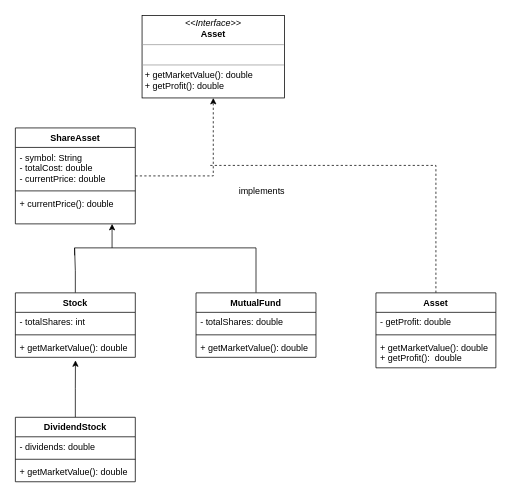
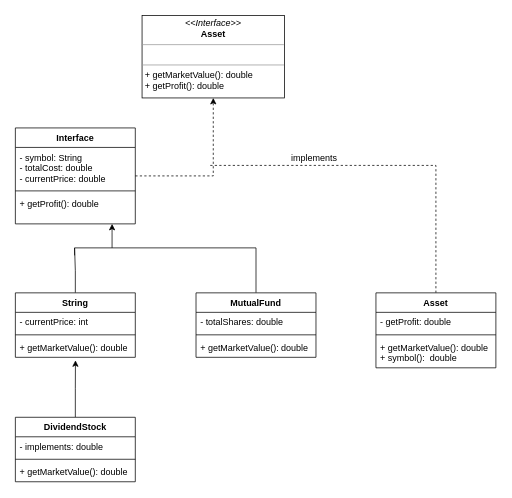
  <mxCell id="0" />
  <mxCell id="1" parent="0" />
  <mxCell id="2" value="&lt;p style=&quot;margin: 0px ; margin-top: 4px ; text-align: center&quot;&gt;&lt;i&gt;&amp;lt;&amp;lt;Interface&amp;gt;&amp;gt;&lt;/i&gt;&lt;br&gt;&lt;b&gt;Asset&lt;/b&gt;&lt;/p&gt;&lt;hr size=&quot;1&quot;&gt;&lt;p style=&quot;margin: 0px ; margin-left: 4px&quot;&gt;&lt;br&gt;&lt;/p&gt;&lt;hr size=&quot;1&quot;&gt;&lt;p style=&quot;margin: 0px ; margin-left: 4px&quot;&gt;+ getMarketValue(): double&lt;br&gt;+ getProfit(): double&lt;/p&gt;" style="verticalAlign=top;align=left;overflow=fill;fontSize=12;fontFamily=Helvetica;html=1;" vertex="1" parent="1"><mxGeometry x="189" y="20" width="190" height="110" as="geometry" /></mxCell>
  <mxCell id="3" style="edgeStyle=orthogonalEdgeStyle;rounded=0;orthogonalLoop=1;jettySize=auto;html=1;entryX=0.5;entryY=1;entryDx=0;entryDy=0;dashed=1;" edge="1" parent="1" source="25" target="2"><mxGeometry relative="1" as="geometry" /></mxCell>
  <mxCell id="4" style="edgeStyle=orthogonalEdgeStyle;rounded=0;orthogonalLoop=1;jettySize=auto;html=1;startArrow=none;startFill=0;endArrow=none;endFill=0;" edge="1" parent="1" source="5"><mxGeometry relative="1" as="geometry"><mxPoint x="99" y="330" as="targetPoint" /></mxGeometry></mxCell>
- <mxCell id="5" value="Stock" style="swimlane;fontStyle=1;align=center;verticalAlign=top;childLayout=stackLayout;horizontal=1;startSize=26;horizontalStack=0;resizeParent=1;resizeParentMax=0;resizeLast=0;collapsible=1;marginBottom=0;" vertex="1" parent="1"><mxGeometry x="20" y="390" width="160" height="86" as="geometry" /></mxCell>
- <mxCell id="6" value="- totalShares: int" style="text;strokeColor=none;fillColor=none;align=left;verticalAlign=top;spacingLeft=4;spacingRight=4;overflow=hidden;rotatable=0;points=[[0,0.5],[1,0.5]];portConstraint=eastwest;" vertex="1" parent="5"><mxGeometry y="26" width="160" height="26" as="geometry" /></mxCell>
+ <mxCell id="5" value="String" style="swimlane;fontStyle=1;align=center;verticalAlign=top;childLayout=stackLayout;horizontal=1;startSize=26;horizontalStack=0;resizeParent=1;resizeParentMax=0;resizeLast=0;collapsible=1;marginBottom=0;" vertex="1" parent="1"><mxGeometry x="20" y="390" width="160" height="86" as="geometry" /></mxCell>
+ <mxCell id="6" value="- currentPrice: int" style="text;strokeColor=none;fillColor=none;align=left;verticalAlign=top;spacingLeft=4;spacingRight=4;overflow=hidden;rotatable=0;points=[[0,0.5],[1,0.5]];portConstraint=eastwest;" vertex="1" parent="5"><mxGeometry y="26" width="160" height="26" as="geometry" /></mxCell>
  <mxCell id="7" value="" style="line;strokeWidth=1;fillColor=none;align=left;verticalAlign=middle;spacingTop=-1;spacingLeft=3;spacingRight=3;rotatable=0;labelPosition=right;points=[];portConstraint=eastwest;" vertex="1" parent="5"><mxGeometry y="52" width="160" height="8" as="geometry" /></mxCell>
  <mxCell id="8" value="+ getMarketValue(): double" style="text;strokeColor=none;fillColor=none;align=left;verticalAlign=top;spacingLeft=4;spacingRight=4;overflow=hidden;rotatable=0;points=[[0,0.5],[1,0.5]];portConstraint=eastwest;" vertex="1" parent="5"><mxGeometry y="60" width="160" height="26" as="geometry" /></mxCell>
  <mxCell id="9" style="edgeStyle=elbowEdgeStyle;rounded=0;orthogonalLoop=1;jettySize=auto;elbow=vertical;html=1;entryX=0.501;entryY=1.154;entryDx=0;entryDy=0;entryPerimeter=0;startArrow=none;startFill=0;endArrow=classic;endFill=1;" edge="1" parent="1" source="10" target="8"><mxGeometry relative="1" as="geometry" /></mxCell>
  <mxCell id="10" value="DividendStock" style="swimlane;fontStyle=1;align=center;verticalAlign=top;childLayout=stackLayout;horizontal=1;startSize=26;horizontalStack=0;resizeParent=1;resizeParentMax=0;resizeLast=0;collapsible=1;marginBottom=0;" vertex="1" parent="1"><mxGeometry x="20" y="556" width="160" height="86" as="geometry" /></mxCell>
- <mxCell id="11" value="- dividends: double" style="text;strokeColor=none;fillColor=none;align=left;verticalAlign=top;spacingLeft=4;spacingRight=4;overflow=hidden;rotatable=0;points=[[0,0.5],[1,0.5]];portConstraint=eastwest;" vertex="1" parent="10"><mxGeometry y="26" width="160" height="26" as="geometry" /></mxCell>
+ <mxCell id="11" value="- implements: double" style="text;strokeColor=none;fillColor=none;align=left;verticalAlign=top;spacingLeft=4;spacingRight=4;overflow=hidden;rotatable=0;points=[[0,0.5],[1,0.5]];portConstraint=eastwest;" vertex="1" parent="10"><mxGeometry y="26" width="160" height="26" as="geometry" /></mxCell>
  <mxCell id="12" value="" style="line;strokeWidth=1;fillColor=none;align=left;verticalAlign=middle;spacingTop=-1;spacingLeft=3;spacingRight=3;rotatable=0;labelPosition=right;points=[];portConstraint=eastwest;" vertex="1" parent="10"><mxGeometry y="52" width="160" height="8" as="geometry" /></mxCell>
  <mxCell id="13" value="+ getMarketValue(): double" style="text;strokeColor=none;fillColor=none;align=left;verticalAlign=top;spacingLeft=4;spacingRight=4;overflow=hidden;rotatable=0;points=[[0,0.5],[1,0.5]];portConstraint=eastwest;" vertex="1" parent="10"><mxGeometry y="60" width="160" height="26" as="geometry" /></mxCell>
  <mxCell id="14" value="" style="edgeStyle=elbowEdgeStyle;rounded=0;orthogonalLoop=1;jettySize=auto;html=1;startArrow=none;startFill=0;endArrow=none;endFill=0;elbow=vertical;" edge="1" parent="1" source="15"><mxGeometry relative="1" as="geometry"><mxPoint x="99" y="340" as="targetPoint" /><Array as="points"><mxPoint x="209" y="330" /></Array></mxGeometry></mxCell>
  <mxCell id="15" value="MutualFund" style="swimlane;fontStyle=1;align=center;verticalAlign=top;childLayout=stackLayout;horizontal=1;startSize=26;horizontalStack=0;resizeParent=1;resizeParentMax=0;resizeLast=0;collapsible=1;marginBottom=0;" vertex="1" parent="1"><mxGeometry x="261" y="390" width="160" height="86" as="geometry" /></mxCell>
  <mxCell id="16" value="- totalShares: double" style="text;strokeColor=none;fillColor=none;align=left;verticalAlign=top;spacingLeft=4;spacingRight=4;overflow=hidden;rotatable=0;points=[[0,0.5],[1,0.5]];portConstraint=eastwest;" vertex="1" parent="15"><mxGeometry y="26" width="160" height="26" as="geometry" /></mxCell>
  <mxCell id="17" value="" style="line;strokeWidth=1;fillColor=none;align=left;verticalAlign=middle;spacingTop=-1;spacingLeft=3;spacingRight=3;rotatable=0;labelPosition=right;points=[];portConstraint=eastwest;" vertex="1" parent="15"><mxGeometry y="52" width="160" height="8" as="geometry" /></mxCell>
  <mxCell id="18" value="+ getMarketValue(): double" style="text;strokeColor=none;fillColor=none;align=left;verticalAlign=top;spacingLeft=4;spacingRight=4;overflow=hidden;rotatable=0;points=[[0,0.5],[1,0.5]];portConstraint=eastwest;" vertex="1" parent="15"><mxGeometry y="60" width="160" height="26" as="geometry" /></mxCell>
  <mxCell id="19" style="rounded=0;orthogonalLoop=1;jettySize=auto;html=1;dashed=1;startArrow=none;startFill=0;edgeStyle=orthogonalEdgeStyle;endArrow=none;endFill=0;" edge="1" parent="1" source="20"><mxGeometry relative="1" as="geometry"><mxPoint x="279" y="220" as="targetPoint" /><Array as="points"><mxPoint x="581" y="220" /><mxPoint x="279" y="220" /></Array></mxGeometry></mxCell>
  <mxCell id="20" value="Asset" style="swimlane;fontStyle=1;align=center;verticalAlign=top;childLayout=stackLayout;horizontal=1;startSize=26;horizontalStack=0;resizeParent=1;resizeParentMax=0;resizeLast=0;collapsible=1;marginBottom=0;" vertex="1" parent="1"><mxGeometry x="501" y="390" width="160" height="100" as="geometry" /></mxCell>
  <mxCell id="21" value="- getProfit: double" style="text;strokeColor=none;fillColor=none;align=left;verticalAlign=top;spacingLeft=4;spacingRight=4;overflow=hidden;rotatable=0;points=[[0,0.5],[1,0.5]];portConstraint=eastwest;" vertex="1" parent="20"><mxGeometry y="26" width="160" height="26" as="geometry" /></mxCell>
  <mxCell id="22" value="" style="line;strokeWidth=1;fillColor=none;align=left;verticalAlign=middle;spacingTop=-1;spacingLeft=3;spacingRight=3;rotatable=0;labelPosition=right;points=[];portConstraint=eastwest;" vertex="1" parent="20"><mxGeometry y="52" width="160" height="8" as="geometry" /></mxCell>
- <mxCell id="23" value="+ getMarketValue(): double&#10;+ getProfit():  double" style="text;strokeColor=none;fillColor=none;align=left;verticalAlign=top;spacingLeft=4;spacingRight=4;overflow=hidden;rotatable=0;points=[[0,0.5],[1,0.5]];portConstraint=eastwest;" vertex="1" parent="20"><mxGeometry y="60" width="160" height="40" as="geometry" /></mxCell>
+ <mxCell id="23" value="+ getMarketValue(): double&#10;+ symbol():  double" style="text;strokeColor=none;fillColor=none;align=left;verticalAlign=top;spacingLeft=4;spacingRight=4;overflow=hidden;rotatable=0;points=[[0,0.5],[1,0.5]];portConstraint=eastwest;" vertex="1" parent="20"><mxGeometry y="60" width="160" height="40" as="geometry" /></mxCell>
  <mxCell id="24" value="" style="edgeStyle=elbowEdgeStyle;rounded=0;orthogonalLoop=1;jettySize=auto;elbow=vertical;html=1;startArrow=classic;startFill=1;endArrow=none;endFill=0;" edge="1" parent="1" source="25"><mxGeometry relative="1" as="geometry"><mxPoint x="149" y="330" as="targetPoint" /><Array as="points"><mxPoint x="149" y="310" /></Array></mxGeometry></mxCell>
- <mxCell id="25" value="ShareAsset" style="swimlane;fontStyle=1;align=center;verticalAlign=top;childLayout=stackLayout;horizontal=1;startSize=26;horizontalStack=0;resizeParent=1;resizeParentMax=0;resizeLast=0;collapsible=1;marginBottom=0;" vertex="1" parent="1"><mxGeometry x="20" y="170" width="160" height="128" as="geometry"><mxRectangle x="120" y="150" width="100" height="26" as="alternateBounds" /></mxGeometry></mxCell>
+ <mxCell id="25" value="Interface" style="swimlane;fontStyle=1;align=center;verticalAlign=top;childLayout=stackLayout;horizontal=1;startSize=26;horizontalStack=0;resizeParent=1;resizeParentMax=0;resizeLast=0;collapsible=1;marginBottom=0;" vertex="1" parent="1"><mxGeometry x="20" y="170" width="160" height="128" as="geometry"><mxRectangle x="120" y="150" width="100" height="26" as="alternateBounds" /></mxGeometry></mxCell>
  <mxCell id="26" value="- symbol: String&#10;- totalCost: double&#10;- currentPrice: double" style="text;strokeColor=none;fillColor=none;align=left;verticalAlign=top;spacingLeft=4;spacingRight=4;overflow=hidden;rotatable=0;points=[[0,0.5],[1,0.5]];portConstraint=eastwest;" vertex="1" parent="25"><mxGeometry y="26" width="160" height="54" as="geometry" /></mxCell>
  <mxCell id="27" value="" style="line;strokeWidth=1;fillColor=none;align=left;verticalAlign=middle;spacingTop=-1;spacingLeft=3;spacingRight=3;rotatable=0;labelPosition=right;points=[];portConstraint=eastwest;" vertex="1" parent="25"><mxGeometry y="80" width="160" height="8" as="geometry" /></mxCell>
- <mxCell id="28" value="+ currentPrice(): double" style="text;strokeColor=none;fillColor=none;align=left;verticalAlign=top;spacingLeft=4;spacingRight=4;overflow=hidden;rotatable=0;points=[[0,0.5],[1,0.5]];portConstraint=eastwest;" vertex="1" parent="25"><mxGeometry y="88" width="160" height="40" as="geometry" /></mxCell>
- <mxCell id="29" value="implements" style="text;html=1;strokeColor=none;fillColor=none;align=center;verticalAlign=middle;whiteSpace=wrap;rounded=0;" vertex="1" parent="1"><mxGeometry x="329" y="245" width="40" height="20" as="geometry" /></mxCell>
+ <mxCell id="28" value="+ getProfit(): double" style="text;strokeColor=none;fillColor=none;align=left;verticalAlign=top;spacingLeft=4;spacingRight=4;overflow=hidden;rotatable=0;points=[[0,0.5],[1,0.5]];portConstraint=eastwest;" vertex="1" parent="25"><mxGeometry y="88" width="160" height="40" as="geometry" /></mxCell>
+ <mxCell id="29" value="implements" style="text;html=1;strokeColor=none;fillColor=none;align=center;verticalAlign=middle;whiteSpace=wrap;rounded=0;" vertex="1" parent="1"><mxGeometry x="399" y="200" width="40" height="20" as="geometry" /></mxCell>
